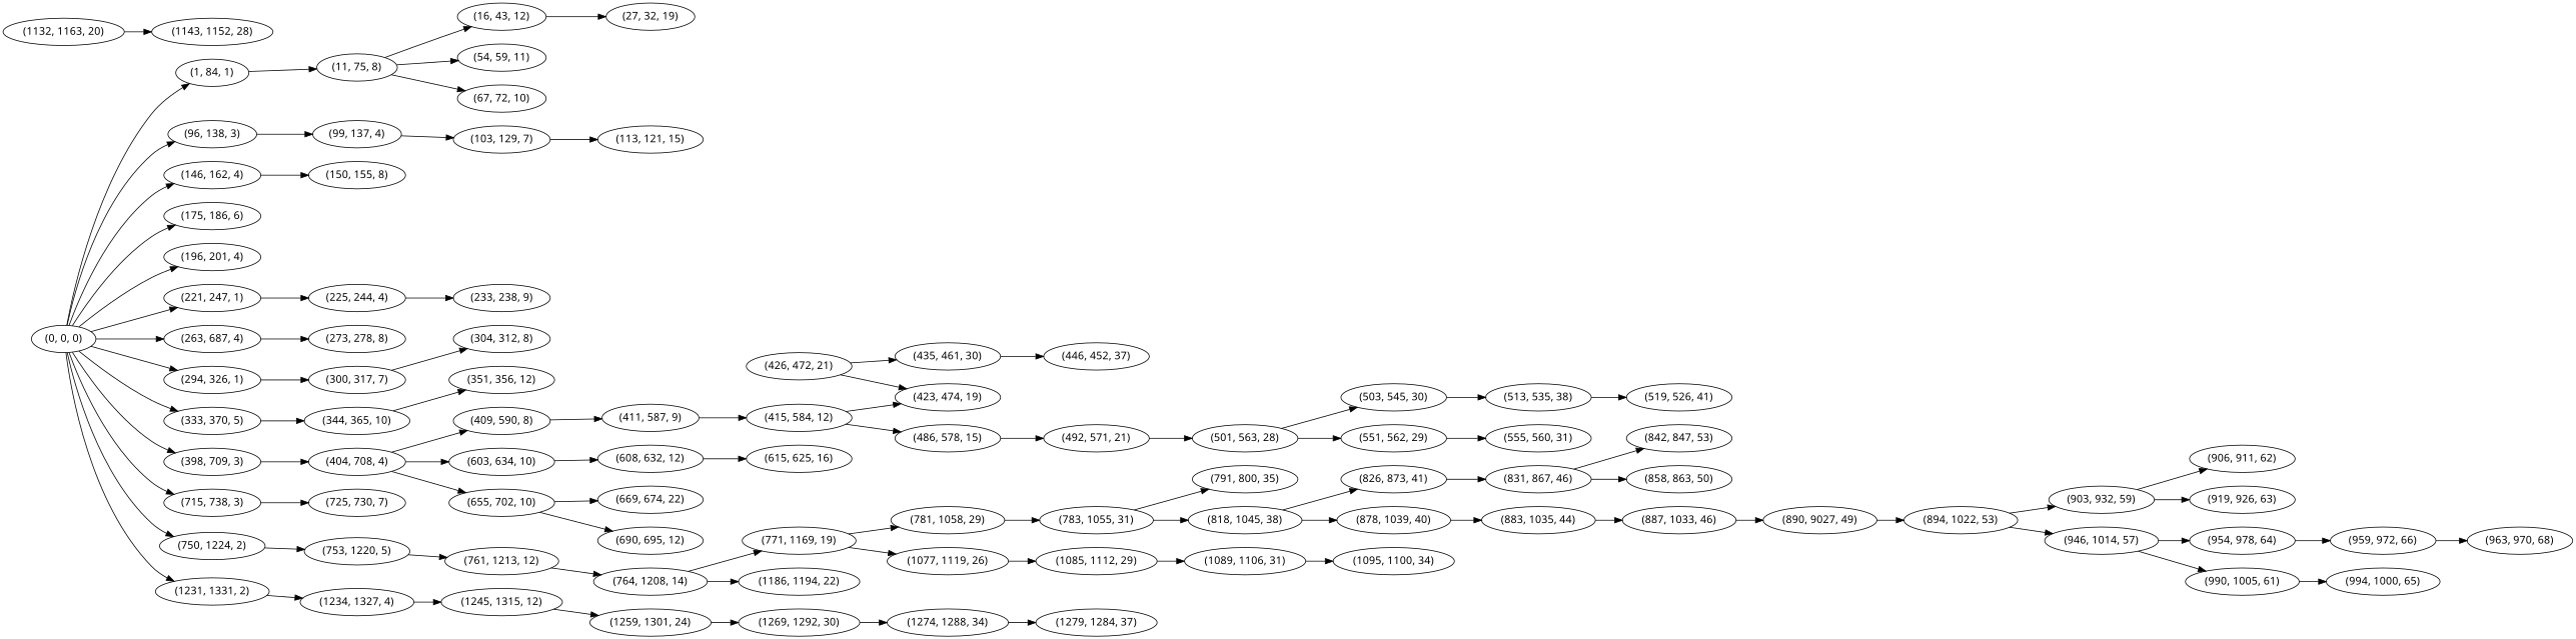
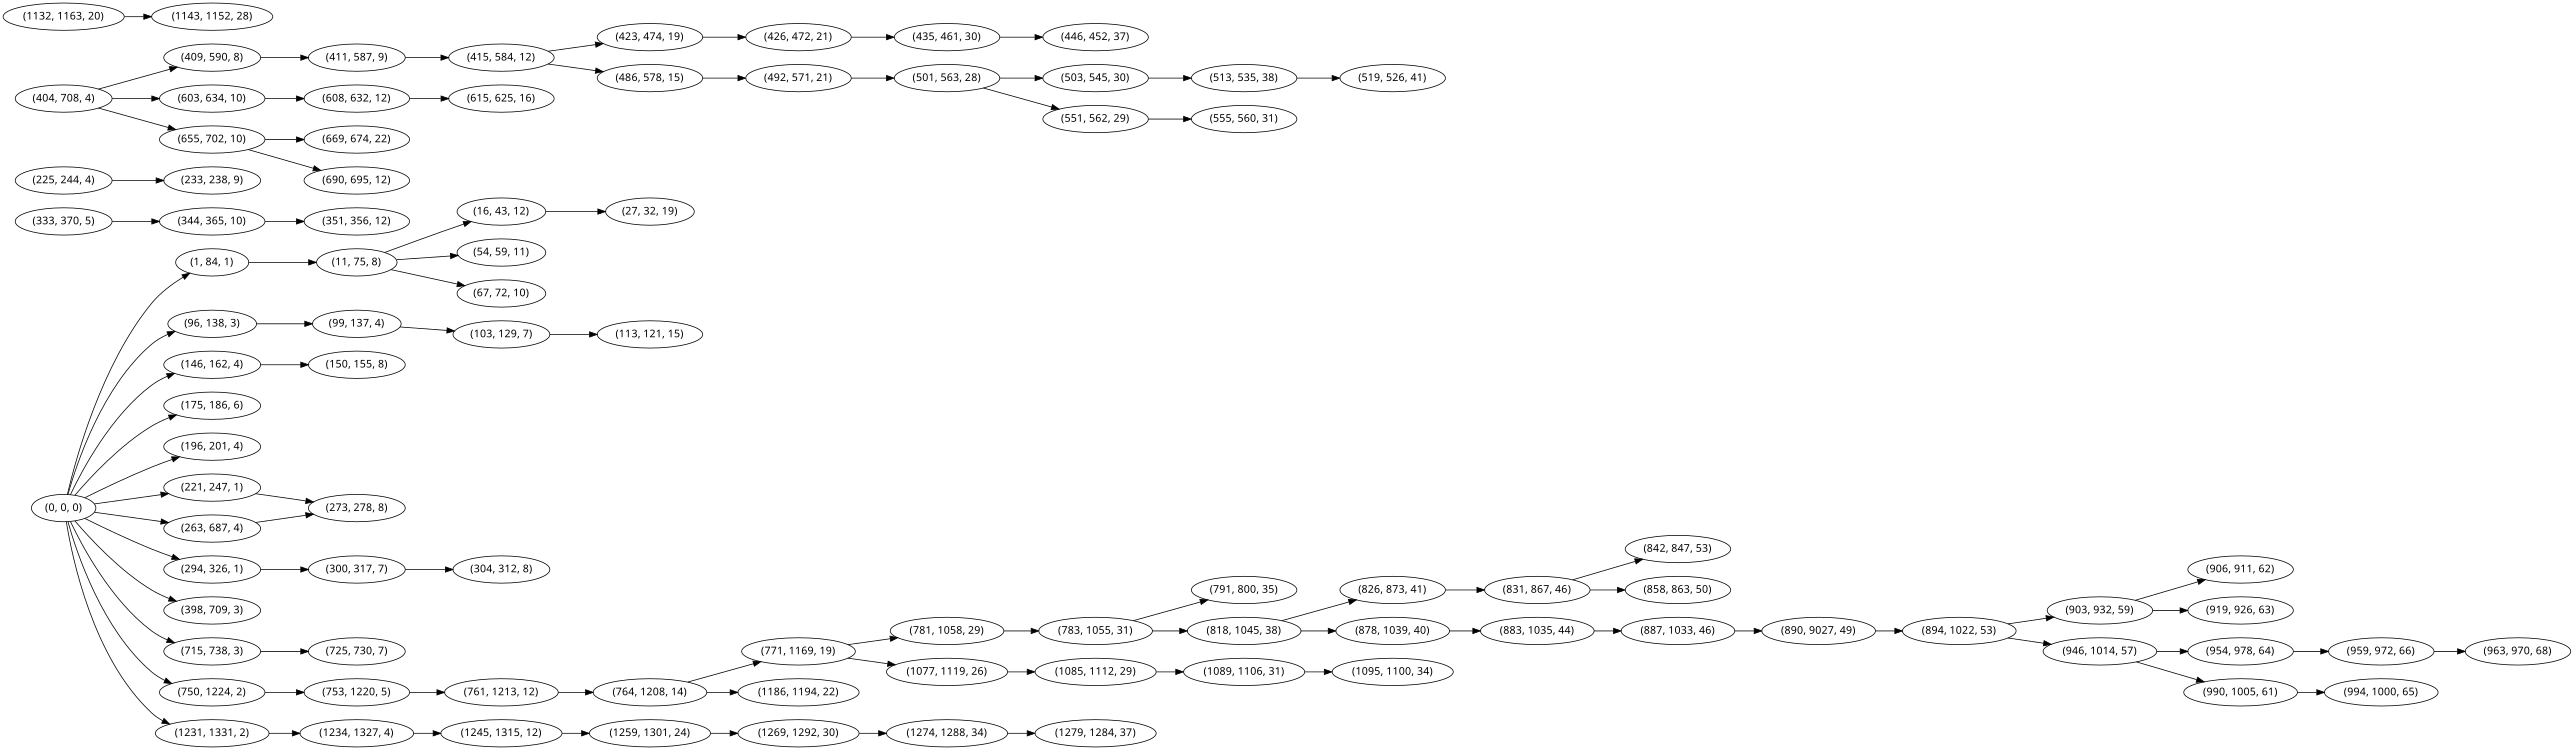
  digraph {
    fontname="Noto Sans"
    rankdir=LR
    node [fontname="Noto Sans"]
    edge [fontname="Noto Sans"]
    "(0, 0, 0)"
    "(1, 84, 1)"
    "(96, 138, 3)"
    "(146, 162, 4)"
    "(175, 186, 6)"
    "(196, 201, 4)"
    "(221, 247, 1)"
    n8 [label="(263, 687, 4)"]
    "(294, 326, 1)"
    "(333, 370, 5)"
    "(398, 709, 3)"
    "(715, 738, 3)"
    "(750, 1224, 2)"
    "(1231, 1331, 2)"
    "(11, 75, 8)"
    "(99, 137, 4)"
    "(150, 155, 8)"
    "(225, 244, 4)"
    "(273, 278, 8)"
    "(300, 317, 7)"
    "(344, 365, 10)"
    "(404, 708, 4)"
    "(725, 730, 7)"
    "(753, 1220, 5)"
    "(1234, 1327, 4)"
    "(16, 43, 12)"
    "(54, 59, 11)"
    "(67, 72, 10)"
    "(27, 32, 19)"
    "(103, 129, 7)"
    "(113, 121, 15)"
    "(233, 238, 9)"
    "(304, 312, 8)"
    "(351, 356, 12)"
    "(409, 590, 8)"
    "(603, 634, 10)"
    "(655, 702, 10)"
    "(411, 587, 9)"
    "(608, 632, 12)"
    "(669, 674, 22)"
    "(690, 695, 12)"
    "(415, 584, 12)"
    "(423, 474, 19)"
    "(486, 578, 15)"
    "(426, 472, 21)"
    "(492, 571, 21)"
    "(435, 461, 30)"
    "(446, 452, 37)"
    "(501, 563, 28)"
    "(503, 545, 30)"
    "(551, 562, 29)"
    "(513, 535, 38)"
    "(555, 560, 31)"
    "(519, 526, 41)"
    "(615, 625, 16)"
    "(761, 1213, 12)"
    "(764, 1208, 14)"
    "(771, 1169, 19)"
    "(1186, 1194, 22)"
    "(781, 1058, 29)"
    "(1077, 1119, 26)"
    "(783, 1055, 31)"
    "(1085, 1112, 29)"
    "(1132, 1163, 20)"
    "(1143, 1152, 28)"
    "(791, 800, 35)"
    "(818, 1045, 38)"
    "(826, 873, 41)"
    "(878, 1039, 40)"
    "(831, 867, 46)"
    "(883, 1035, 44)"
    "(842, 847, 53)"
    "(858, 863, 50)"
    "(887, 1033, 46)"
    n75 [label="(890, 9027, 49)"]
    "(894, 1022, 53)"
    "(903, 932, 59)"
    "(946, 1014, 57)"
    "(906, 911, 62)"
    "(919, 926, 63)"
    "(954, 978, 64)"
    "(990, 1005, 61)"
    "(959, 972, 66)"
    "(994, 1000, 65)"
    "(963, 970, 68)"
    "(1089, 1106, 31)"
    "(1095, 1100, 34)"
    "(1245, 1315, 12)"
    "(1259, 1301, 24)"
    "(1269, 1292, 30)"
    "(1274, 1288, 34)"
    "(1279, 1284, 37)"
    "(0, 0, 0)" -> "(1, 84, 1)"
    "(0, 0, 0)" -> "(96, 138, 3)"
    "(0, 0, 0)" -> "(146, 162, 4)"
    "(0, 0, 0)" -> "(175, 186, 6)"
    "(0, 0, 0)" -> "(196, 201, 4)"
    "(0, 0, 0)" -> "(221, 247, 1)"
    "(0, 0, 0)" -> n8
    "(0, 0, 0)" -> "(294, 326, 1)"
-   "(0, 0, 0)" -> "(333, 370, 5)"
    "(0, 0, 0)" -> "(398, 709, 3)"
    "(0, 0, 0)" -> "(715, 738, 3)"
    "(0, 0, 0)" -> "(750, 1224, 2)"
    "(0, 0, 0)" -> "(1231, 1331, 2)"
    "(1, 84, 1)" -> "(11, 75, 8)"
    "(96, 138, 3)" -> "(99, 137, 4)"
    "(146, 162, 4)" -> "(150, 155, 8)"
-   "(221, 247, 1)" -> "(225, 244, 4)"
+   "(221, 247, 1)" -> "(273, 278, 8)"
    n8 -> "(273, 278, 8)"
    "(294, 326, 1)" -> "(300, 317, 7)"
    "(333, 370, 5)" -> "(344, 365, 10)"
-   "(398, 709, 3)" -> "(404, 708, 4)"
    "(715, 738, 3)" -> "(725, 730, 7)"
    "(750, 1224, 2)" -> "(753, 1220, 5)"
    "(1231, 1331, 2)" -> "(1234, 1327, 4)"
    "(11, 75, 8)" -> "(16, 43, 12)"
    "(11, 75, 8)" -> "(54, 59, 11)"
    "(11, 75, 8)" -> "(67, 72, 10)"
    "(99, 137, 4)" -> "(103, 129, 7)"
    "(225, 244, 4)" -> "(233, 238, 9)"
    "(300, 317, 7)" -> "(304, 312, 8)"
    "(344, 365, 10)" -> "(351, 356, 12)"
    "(404, 708, 4)" -> "(409, 590, 8)"
    "(404, 708, 4)" -> "(603, 634, 10)"
    "(404, 708, 4)" -> "(655, 702, 10)"
    "(753, 1220, 5)" -> "(761, 1213, 12)"
    "(1234, 1327, 4)" -> "(1245, 1315, 12)"
    "(16, 43, 12)" -> "(27, 32, 19)"
    "(103, 129, 7)" -> "(113, 121, 15)"
    "(409, 590, 8)" -> "(411, 587, 9)"
    "(603, 634, 10)" -> "(608, 632, 12)"
    "(655, 702, 10)" -> "(669, 674, 22)"
    "(655, 702, 10)" -> "(690, 695, 12)"
    "(411, 587, 9)" -> "(415, 584, 12)"
    "(608, 632, 12)" -> "(615, 625, 16)"
    "(415, 584, 12)" -> "(423, 474, 19)"
    "(415, 584, 12)" -> "(486, 578, 15)"
-   "(426, 472, 21)" -> "(423, 474, 19)"
+   "(423, 474, 19)" -> "(426, 472, 21)"
    "(486, 578, 15)" -> "(492, 571, 21)"
    "(426, 472, 21)" -> "(435, 461, 30)"
    "(492, 571, 21)" -> "(501, 563, 28)"
    "(435, 461, 30)" -> "(446, 452, 37)"
    "(501, 563, 28)" -> "(503, 545, 30)"
    "(501, 563, 28)" -> "(551, 562, 29)"
    "(503, 545, 30)" -> "(513, 535, 38)"
    "(551, 562, 29)" -> "(555, 560, 31)"
    "(513, 535, 38)" -> "(519, 526, 41)"
    "(761, 1213, 12)" -> "(764, 1208, 14)"
    "(764, 1208, 14)" -> "(771, 1169, 19)"
    "(764, 1208, 14)" -> "(1186, 1194, 22)"
    "(771, 1169, 19)" -> "(781, 1058, 29)"
    "(771, 1169, 19)" -> "(1077, 1119, 26)"
    "(781, 1058, 29)" -> "(783, 1055, 31)"
    "(1077, 1119, 26)" -> "(1085, 1112, 29)"
    "(783, 1055, 31)" -> "(791, 800, 35)"
    "(783, 1055, 31)" -> "(818, 1045, 38)"
    "(1085, 1112, 29)" -> "(1089, 1106, 31)"
    "(1132, 1163, 20)" -> "(1143, 1152, 28)"
    "(818, 1045, 38)" -> "(826, 873, 41)"
    "(818, 1045, 38)" -> "(878, 1039, 40)"
    "(826, 873, 41)" -> "(831, 867, 46)"
    "(878, 1039, 40)" -> "(883, 1035, 44)"
    "(831, 867, 46)" -> "(842, 847, 53)"
    "(831, 867, 46)" -> "(858, 863, 50)"
    "(883, 1035, 44)" -> "(887, 1033, 46)"
    "(887, 1033, 46)" -> n75
    n75 -> "(894, 1022, 53)"
    "(894, 1022, 53)" -> "(903, 932, 59)"
    "(894, 1022, 53)" -> "(946, 1014, 57)"
    "(903, 932, 59)" -> "(906, 911, 62)"
    "(903, 932, 59)" -> "(919, 926, 63)"
    "(946, 1014, 57)" -> "(954, 978, 64)"
    "(946, 1014, 57)" -> "(990, 1005, 61)"
    "(954, 978, 64)" -> "(959, 972, 66)"
    "(990, 1005, 61)" -> "(994, 1000, 65)"
    "(959, 972, 66)" -> "(963, 970, 68)"
    "(1089, 1106, 31)" -> "(1095, 1100, 34)"
    "(1245, 1315, 12)" -> "(1259, 1301, 24)"
    "(1259, 1301, 24)" -> "(1269, 1292, 30)"
    "(1269, 1292, 30)" -> "(1274, 1288, 34)"
    "(1274, 1288, 34)" -> "(1279, 1284, 37)"
  }
